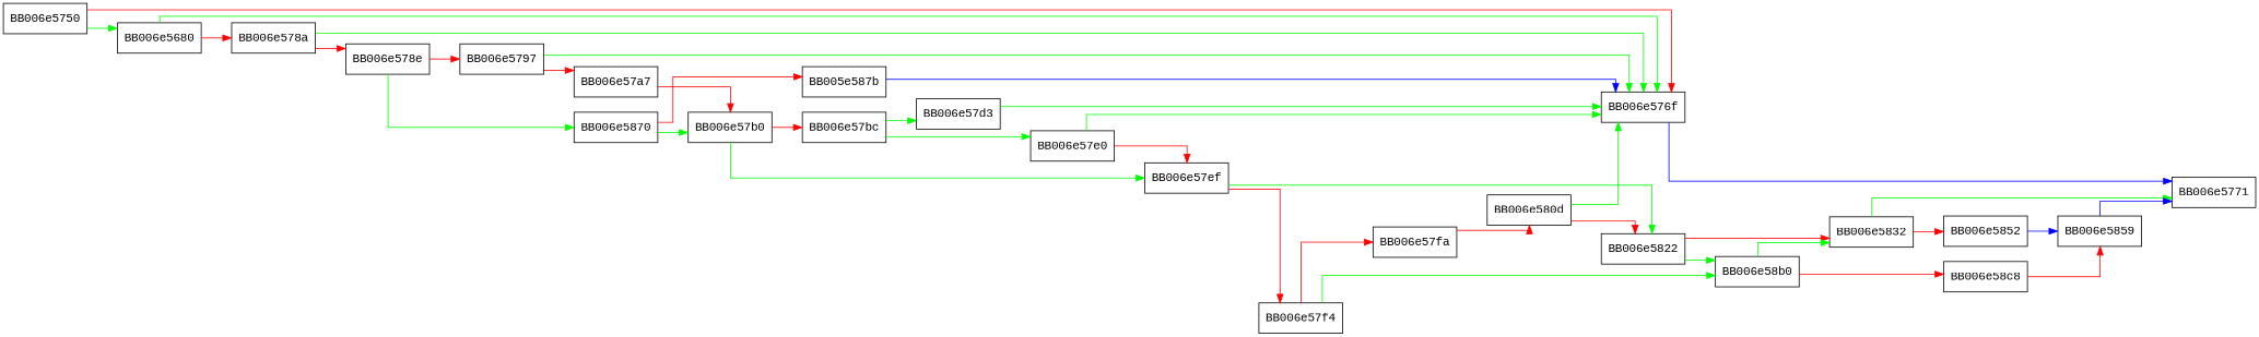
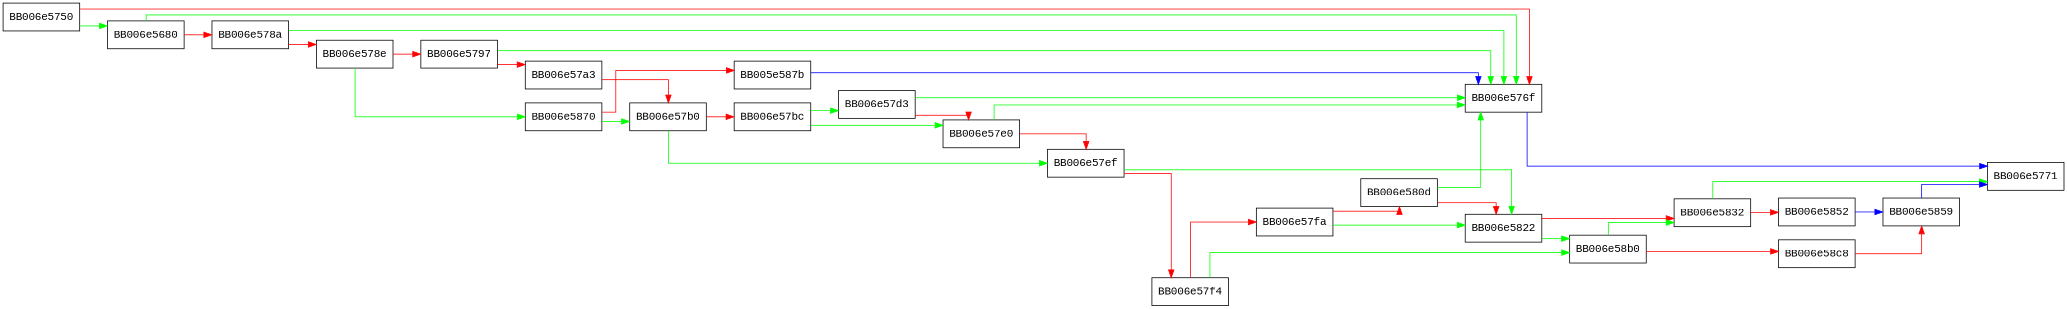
  digraph {
    fontname="Liberation Mono"
    rankdir=LR
    splines=ortho
    node [fontname="Liberation Mono" shape=box]
    edge [color=green fontname="Liberation Mono"]
    n1 [label=BB006e5680]
    BB006e5750
    BB006e576f
    BB006e578a
    BB006e5771
    BB006e578e
    BB006e5870
    BB006e5797
    BB006e57b0
    n10 [label=BB005e587b]
-   BB006e57a3 [label=BB006e57a7]
+   BB006e57a3
    BB006e57ef
    BB006e57bc
    BB006e5822
    BB006e57f4
    BB006e57e0
    BB006e57d3
    BB006e58b0
    BB006e5832
    BB006e57fa
    BB006e58c8
    BB006e5852
    BB006e580d
    BB006e5859
    n1 -> BB006e576f
    n1 -> BB006e578a [color=red]
    BB006e5750 -> n1
    BB006e5750 -> BB006e576f [color=red]
    BB006e576f -> BB006e5771 [color=blue]
    BB006e578a -> BB006e576f
    BB006e578a -> BB006e578e [color=red]
    BB006e578e -> BB006e5870
    BB006e578e -> BB006e5797 [color=red]
    BB006e5870 -> BB006e57b0
    BB006e5870 -> n10 [color=red]
    BB006e5797 -> BB006e576f
    BB006e5797 -> BB006e57a3 [color=red]
    BB006e57b0 -> BB006e57ef
    BB006e57b0 -> BB006e57bc [color=red]
    n10 -> BB006e576f [color=blue]
    BB006e57a3 -> BB006e57b0 [color=red]
    BB006e57ef -> BB006e5822
    BB006e57ef -> BB006e57f4 [color=red]
    BB006e57bc -> BB006e57e0
    BB006e57bc -> BB006e57d3
    BB006e5822 -> BB006e58b0
    BB006e5822 -> BB006e5832 [color=red]
    BB006e57f4 -> BB006e58b0
    BB006e57f4 -> BB006e57fa [color=red]
    BB006e57e0 -> BB006e576f
    BB006e57e0 -> BB006e57ef [color=red]
    BB006e57d3 -> BB006e576f
+   BB006e57d3 -> BB006e57e0 [color=red]
    BB006e58b0 -> BB006e5832
    BB006e58b0 -> BB006e58c8 [color=red]
    BB006e5832 -> BB006e5771
    BB006e5832 -> BB006e5852 [color=red]
+   BB006e57fa -> BB006e5822
    BB006e57fa -> BB006e580d [color=red]
    BB006e58c8 -> BB006e5859 [color=red]
    BB006e5852 -> BB006e5859 [color=blue]
    BB006e580d -> BB006e576f
    BB006e580d -> BB006e5822 [color=red]
    BB006e5859 -> BB006e5771 [color=blue]
  }
